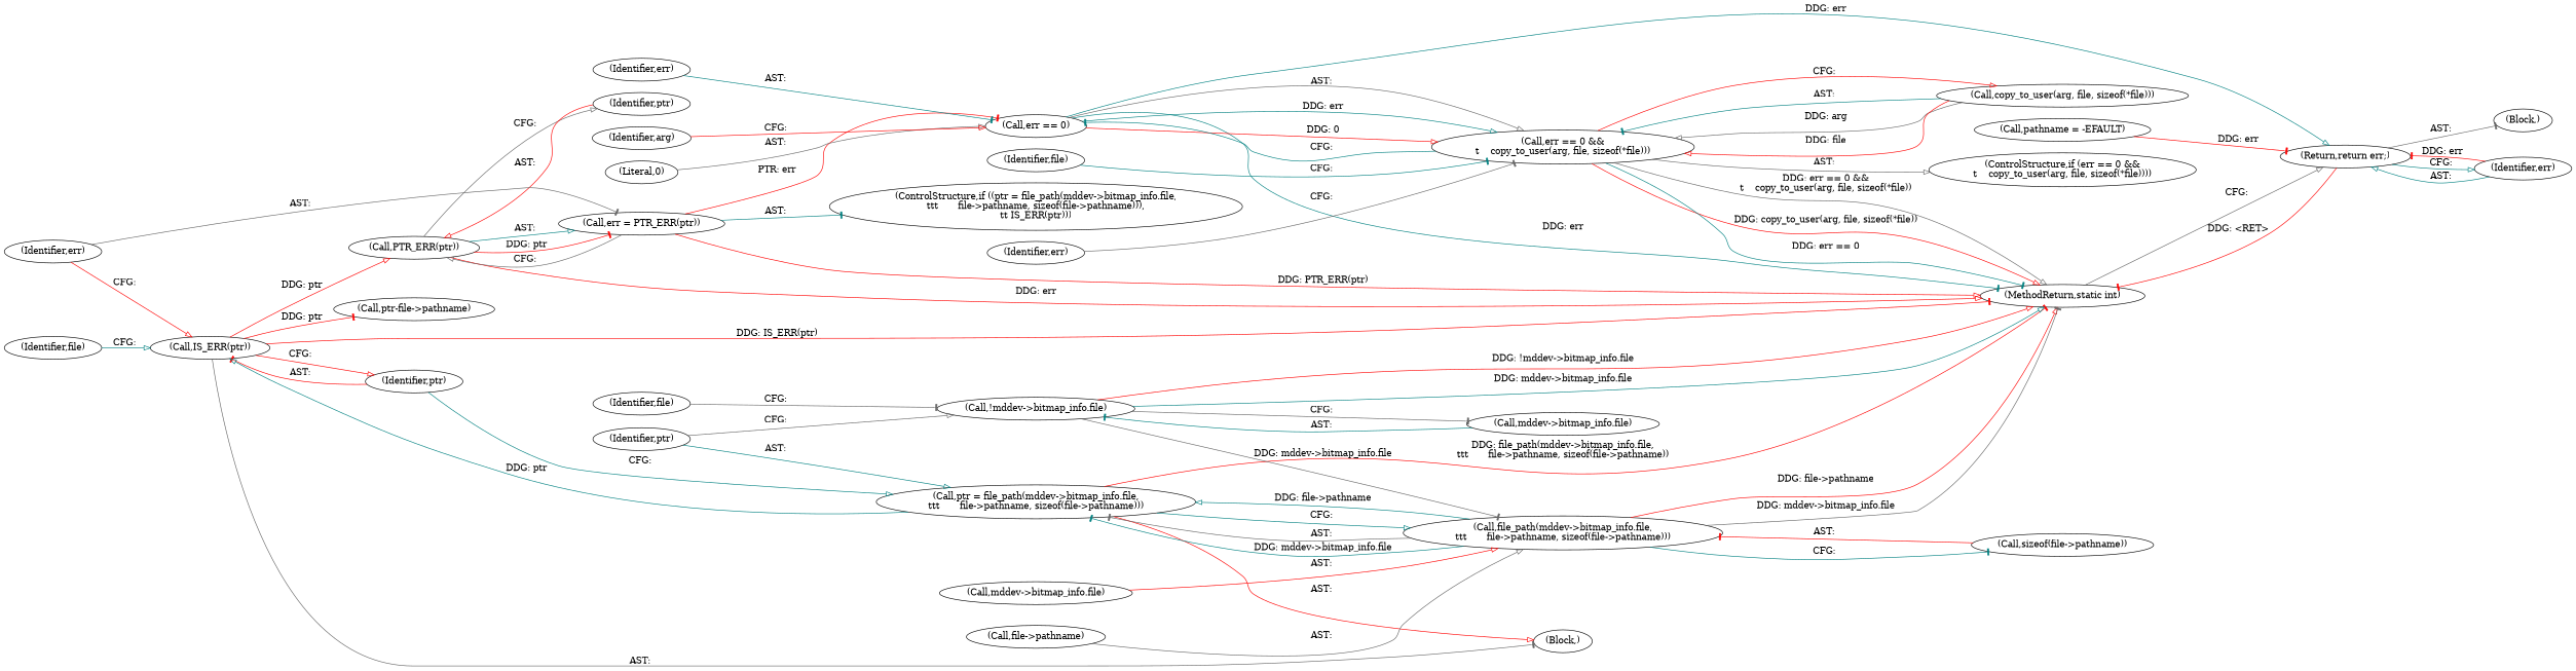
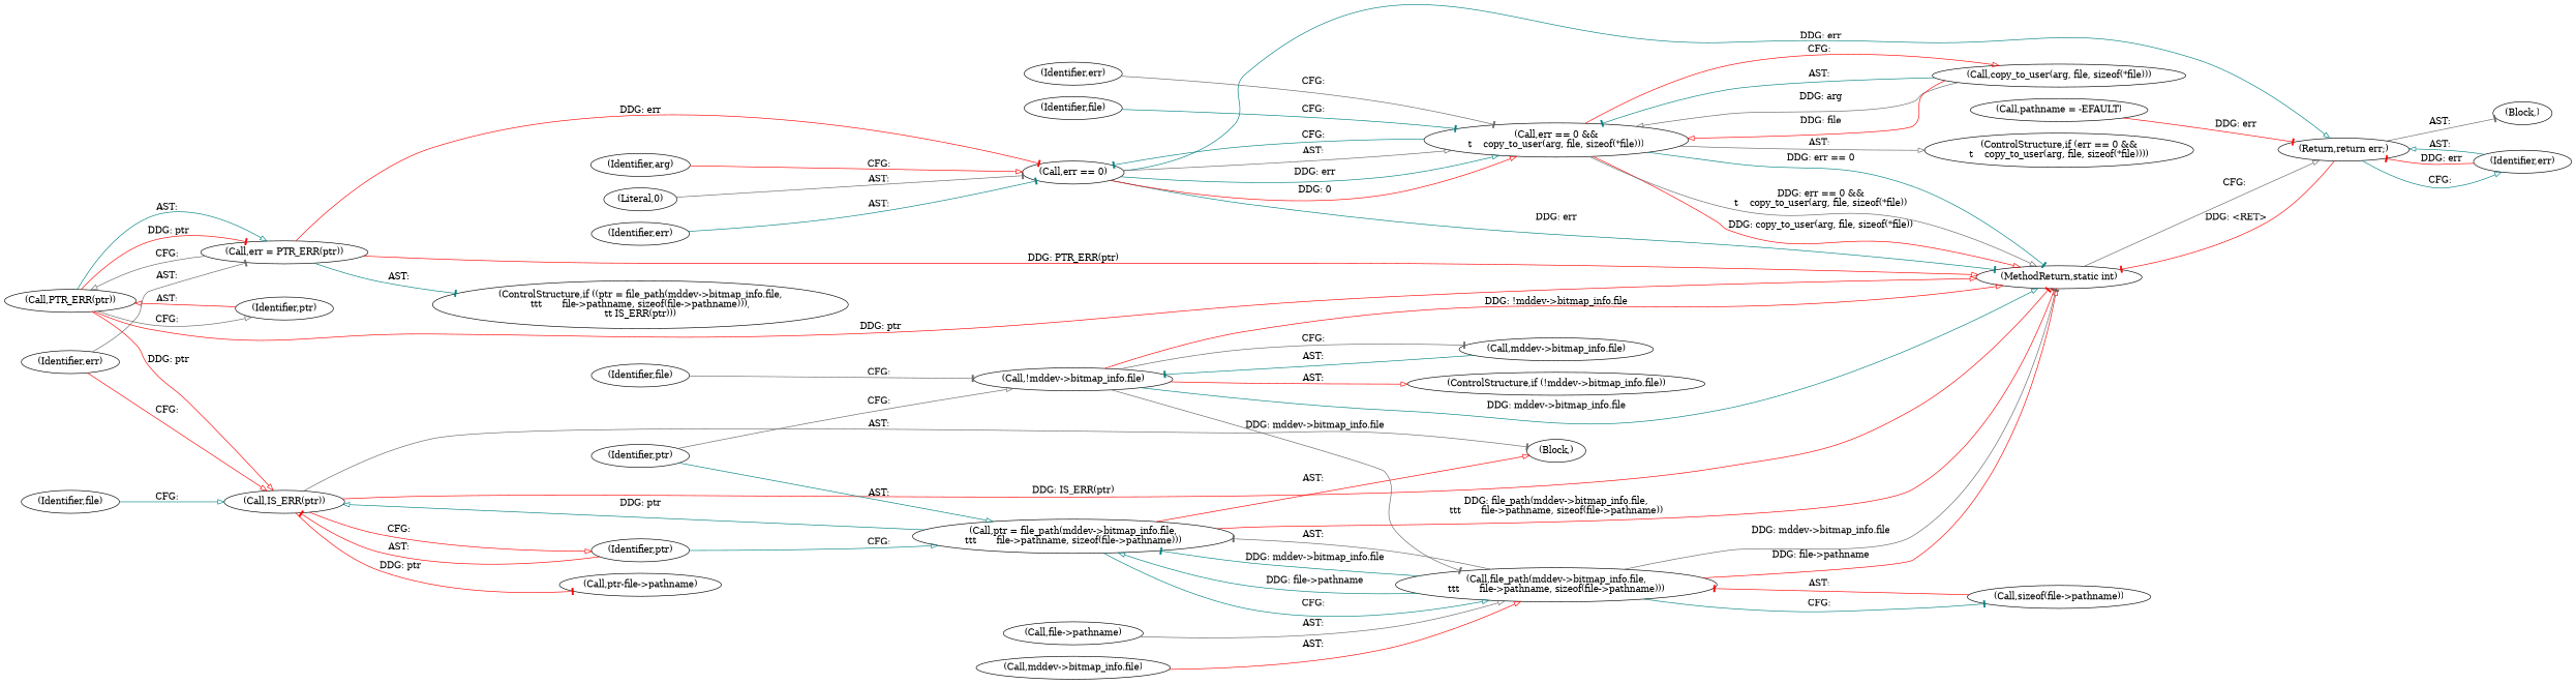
  digraph {
    rankdir=LR
    edge [arrowhead=onormal color=red]
    n1 [label="(Call,PTR_ERR(ptr))"]
    n2 [label="(Call,err = PTR_ERR(ptr))"]
    n3 [label="(Identifier,ptr)"]
    n4 [label="(MethodReturn,static int)"]
    n5 [label="(Call,err == 0)"]
    n6 [label="(ControlStructure,if ((ptr = file_path(mddev->bitmap_info.file,\n\t\t\t       file->pathname, sizeof(file->pathname))),\n\t\t IS_ERR(ptr)))"]
    n7 [label="(Return,return err;)"]
    n8 [label="(Call,IS_ERR(ptr))"]
    n9 [label="(Block,)"]
    n10 [label="(Identifier,ptr)"]
    n11 [label="(Call,ptr-file->pathname)"]
    n12 [label="(Call,ptr = file_path(mddev->bitmap_info.file,\n\t\t\t       file->pathname, sizeof(file->pathname)))"]
    n13 [label="(Call,file_path(mddev->bitmap_info.file,\n\t\t\t       file->pathname, sizeof(file->pathname)))"]
    n14 [label="(Call,sizeof(file->pathname))"]
    n15 [label="(Call,!mddev->bitmap_info.file)"]
    n16 [label="(Call,mddev->bitmap_info.file)"]
+   n17 [label="(ControlStructure,if (!mddev->bitmap_info.file))"]
    n18 [label="(Call,err == 0 &&\n\t    copy_to_user(arg, file, sizeof(*file)))"]
    n19 [label="(ControlStructure,if (err == 0 &&\n\t    copy_to_user(arg, file, sizeof(*file))))"]
    n20 [label="(Call,copy_to_user(arg, file, sizeof(*file)))"]
    n21 [label="(Block,)"]
    n22 [label="(Identifier,err)"]
    n23 [label="(Literal,0)"]
    n24 [label="(Identifier,err)"]
    n25 [label="(Call,mddev->bitmap_info.file)"]
    n26 [label="(Identifier,err)"]
    n27 [label="(Call,pathname = -EFAULT)"]
    n28 [label="(Identifier,ptr)"]
    n29 [label="(Identifier,file)"]
    n30 [label="(Identifier,arg)"]
    n31 [label="(Call,file->pathname)"]
    n32 [label="(Identifier,err)"]
    n33 [label="(Identifier,file)"]
    n34 [label="(Identifier,file)"]
    n1 -> n2 [color=teal label="AST: "]
    n1 -> n2 [arrowhead=tee label="DDG: ptr"]
    n1 -> n3 [color=gray40 label="CFG: "]
-   n1 -> n4 [label="DDG: err"]
+   n1 -> n4 [label="DDG: ptr"]
    n2 -> n1 [color=gray40 label="CFG: "]
    n2 -> n4 [label="DDG: PTR_ERR(ptr)"]
-   n2 -> n5 [arrowhead=tee label="PTR: err"]
+   n2 -> n5 [arrowhead=tee label="DDG: err"]
    n2 -> n6 [arrowhead=tee color=teal label="AST: "]
    n3 -> n1 [label="AST: "]
    n4 -> n7 [color=gray40 label="CFG: "]
    n5 -> n4 [arrowhead=tee color=teal label="DDG: err"]
    n5 -> n7 [color=teal label="DDG: err"]
    n5 -> n18 [color=gray40 label="AST: "]
    n5 -> n18 [color=teal label="DDG: err"]
    n5 -> n18 [label="DDG: 0"]
    n7 -> n4 [arrowhead=tee label="DDG: <RET>"]
    n7 -> n21 [arrowhead=tee color=gray40 label="AST: "]
    n7 -> n22 [color=teal label="CFG: "]
-   n8 -> n1 [label="DDG: ptr"]
+   n1 -> n8 [label="DDG: ptr"]
    n8 -> n4 [arrowhead=tee label="DDG: IS_ERR(ptr)"]
    n8 -> n9 [arrowhead=tee color=gray40 label="AST: "]
    n8 -> n10 [label="CFG: "]
    n8 -> n11 [arrowhead=tee label="DDG: ptr"]
    n10 -> n8 [arrowhead=tee label="AST: "]
    n10 -> n12 [color=teal label="CFG: "]
    n12 -> n4 [arrowhead=tee label="DDG: file_path(mddev->bitmap_info.file,\n\t\t\t       file->pathname, sizeof(file->pathname))"]
    n12 -> n8 [color=teal label="DDG: ptr"]
    n12 -> n9 [label="AST: "]
    n12 -> n13 [color=teal label="CFG: "]
    n13 -> n4 [label="DDG: file->pathname"]
    n13 -> n4 [arrowhead=tee color=gray40 label="DDG: mddev->bitmap_info.file"]
    n13 -> n12 [arrowhead=tee color=gray40 label="AST: "]
    n13 -> n12 [arrowhead=tee color=teal label="DDG: mddev->bitmap_info.file"]
    n13 -> n12 [color=teal label="DDG: file->pathname"]
    n13 -> n14 [arrowhead=tee color=teal label="CFG: "]
    n14 -> n13 [arrowhead=tee label="AST: "]
    n15 -> n4 [label="DDG: !mddev->bitmap_info.file"]
    n15 -> n4 [color=teal label="DDG: mddev->bitmap_info.file"]
    n15 -> n13 [arrowhead=tee color=gray40 label="DDG: mddev->bitmap_info.file"]
    n15 -> n16 [arrowhead=tee color=gray40 label="CFG: "]
+   n15 -> n17 [label="AST: "]
    n16 -> n15 [arrowhead=tee color=teal label="AST: "]
    n18 -> n4 [label="DDG: copy_to_user(arg, file, sizeof(*file))"]
    n18 -> n4 [arrowhead=tee color=teal label="DDG: err == 0"]
    n18 -> n4 [color=gray40 label="DDG: err == 0 &&\n\t    copy_to_user(arg, file, sizeof(*file))"]
    n18 -> n5 [arrowhead=tee color=teal label="CFG: "]
    n18 -> n19 [color=gray40 label="AST: "]
    n18 -> n20 [label="CFG: "]
    n20 -> n18 [arrowhead=tee color=teal label="AST: "]
    n20 -> n18 [color=gray40 label="DDG: arg"]
    n20 -> n18 [label="DDG: file"]
    n22 -> n7 [color=teal label="AST: "]
    n22 -> n7 [arrowhead=tee label="DDG: err"]
-   n23 -> n5 [color=gray40 label="AST: "]
+   n23 -> n5 [arrowhead=tee color=gray40 label="AST: "]
    n24 -> n5 [arrowhead=tee color=teal label="AST: "]
    n25 -> n13 [label="AST: "]
    n26 -> n2 [arrowhead=tee color=gray40 label="AST: "]
    n26 -> n8 [label="CFG: "]
    n27 -> n7 [arrowhead=tee label="DDG: err"]
    n28 -> n12 [color=teal label="AST: "]
    n28 -> n15 [color=gray40 label="CFG: "]
    n29 -> n8 [color=teal label="CFG: "]
    n30 -> n5 [label="CFG: "]
    n31 -> n13 [color=gray40 label="AST: "]
    n32 -> n18 [arrowhead=tee color=gray40 label="CFG: "]
    n33 -> n15 [arrowhead=tee color=gray40 label="CFG: "]
    n34 -> n18 [arrowhead=tee color=teal label="CFG: "]
  }
